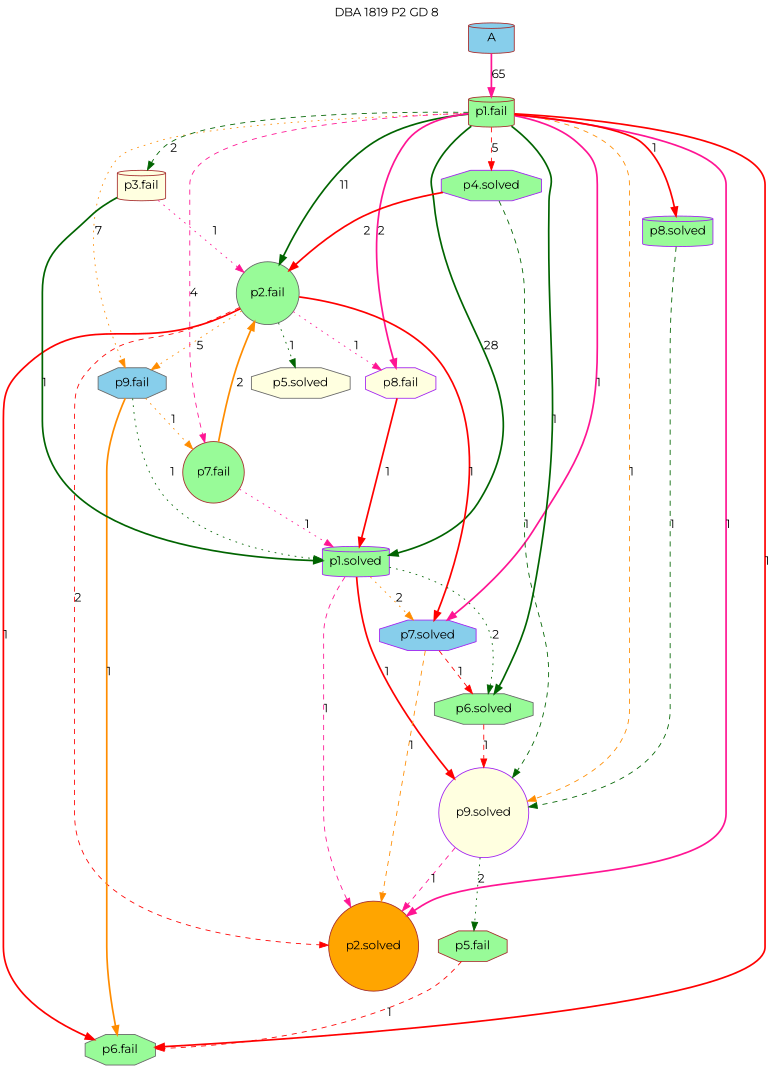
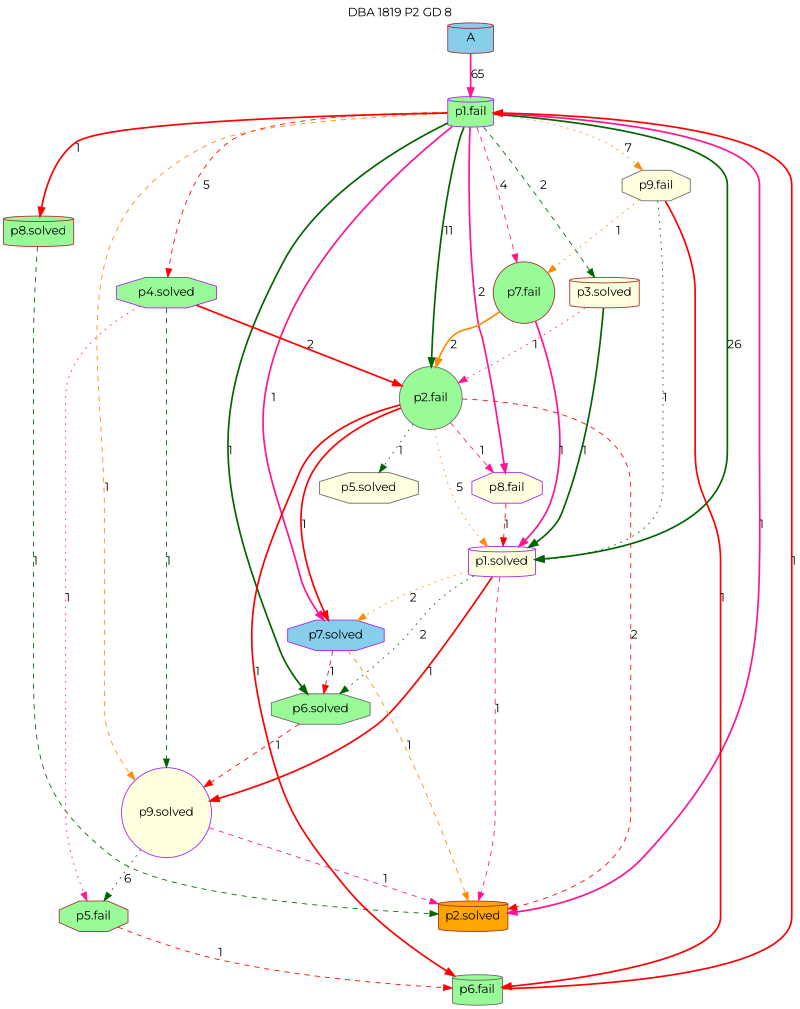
  digraph {
    fontname=Montserrat
    label=" DBA 1819 P2 GD 8 "
    labelloc=tl
    rankdir=TB
    node [color=brown fillcolor=palegreen fontname=Montserrat shape=octagon style=filled]
    edge [color=red fontname=Montserrat style=bold]
    n1 [fillcolor=skyblue label=A shape=cylinder]
-   n2 [label="p1.fail" shape=cylinder]
+   n2 [color=purple label="p1.fail" shape=cylinder]
    n3 [color=purple label="p4.solved"]
    n4 [color=gray40 label="p2.fail" shape=circle]
-   n5 [color=gray40 fillcolor=skyblue label="p9.fail"]
+   n5 [color=gray40 fillcolor=lightyellow label="p9.fail"]
    n6 [label="p7.fail" shape=circle]
-   n7 [color=purple label="p1.solved" shape=cylinder]
-   n8 [fillcolor=orange label="p2.solved" shape=circle]
+   n7 [color=purple fillcolor=lightyellow label="p1.solved" shape=cylinder]
+   n8 [fillcolor=orange label="p2.solved" shape=cylinder]
    n9 [color=purple fillcolor=skyblue label="p7.solved"]
-   n10 [color=gray40 label="p6.fail"]
-   n11 [fillcolor=lightyellow label="p3.fail" shape=cylinder]
+   n10 [color=gray40 label="p6.fail" shape=cylinder]
+   n11 [fillcolor=lightyellow label="p3.solved" shape=cylinder]
    n12 [color=gray40 label="p6.solved"]
    n13 [color=purple fillcolor=lightyellow label="p8.fail"]
    n14 [color=purple fillcolor=lightyellow label="p9.solved" shape=circle]
-   n15 [color=purple label="p8.solved" shape=cylinder]
+   n15 [label="p8.solved" shape=cylinder]
    n16 [label="p5.fail"]
    n17 [color=gray40 fillcolor=lightyellow label="p5.solved"]
    n1 -> n2 [color=deeppink label=65]
    n2 -> n3 [label=5 style=dashed]
    n2 -> n4 [color=darkgreen label=11]
    n2 -> n5 [color=darkorange label=7 style=dotted]
    n2 -> n6 [color=deeppink label=4 style=dashed]
-   n2 -> n7 [color=darkgreen label=28]
+   n2 -> n7 [color=darkgreen label=26]
    n2 -> n8 [color=deeppink label=1]
    n2 -> n9 [color=deeppink label=1]
-   n2 -> n10 [label=1]
+   n10 -> n2 [label=1]
    n2 -> n11 [color=darkgreen label=2 style=dashed]
    n2 -> n12 [color=darkgreen label=1]
    n2 -> n13 [color=deeppink label=2]
    n2 -> n14 [color=darkorange label=1 style=dashed]
    n2 -> n15 [label=1]
    n3 -> n4 [label=2]
    n3 -> n14 [color=darkgreen label=1 style=dashed]
-   n4 -> n5 [color=darkorange label=5 style=dotted]
+   n3 -> n16 [color=deeppink label=1 style=dotted]
+   n4 -> n7 [color=darkorange label=5 style=dotted]
    n4 -> n8 [label=2 style=dashed]
    n4 -> n9 [label=1]
    n4 -> n10 [label=1]
-   n4 -> n13 [color=deeppink label=1 style=dotted]
+   n4 -> n13 [color=deeppink label=1 style=dashed]
    n4 -> n17 [color=darkgreen label=1 style=dotted]
    n5 -> n6 [color=darkorange label=1 style=dotted]
    n5 -> n7 [color=darkgreen label=1 style=dotted]
-   n5 -> n10 [color=darkorange label=1]
+   n5 -> n10 [label=1]
    n6 -> n4 [color=darkorange label=2]
-   n6 -> n7 [color=deeppink label=1 style=dotted]
+   n6 -> n7 [color=deeppink label=1]
    n7 -> n8 [color=deeppink label=1 style=dashed]
    n7 -> n9 [color=darkorange label=2 style=dotted]
    n7 -> n12 [color=darkgreen label=2 style=dotted]
    n7 -> n14 [label=1]
    n9 -> n8 [color=darkorange label=1 style=dashed]
    n9 -> n12 [label=1 style=dashed]
    n11 -> n4 [color=deeppink label=1 style=dotted]
    n11 -> n7 [color=darkgreen label=1]
    n12 -> n14 [label=1 style=dashed]
-   n13 -> n7 [label=1]
+   n13 -> n7 [label=1 style=dashed]
    n14 -> n8 [color=deeppink label=1 style=dashed]
-   n14 -> n16 [color=darkgreen label=2 style=dotted]
-   n15 -> n14 [color=darkgreen label=1 style=dashed]
+   n14 -> n16 [color=darkgreen label=6 style=dotted]
+   n15 -> n8 [color=darkgreen label=1 style=dashed]
    n16 -> n10 [label=1 style=dashed]
  }
